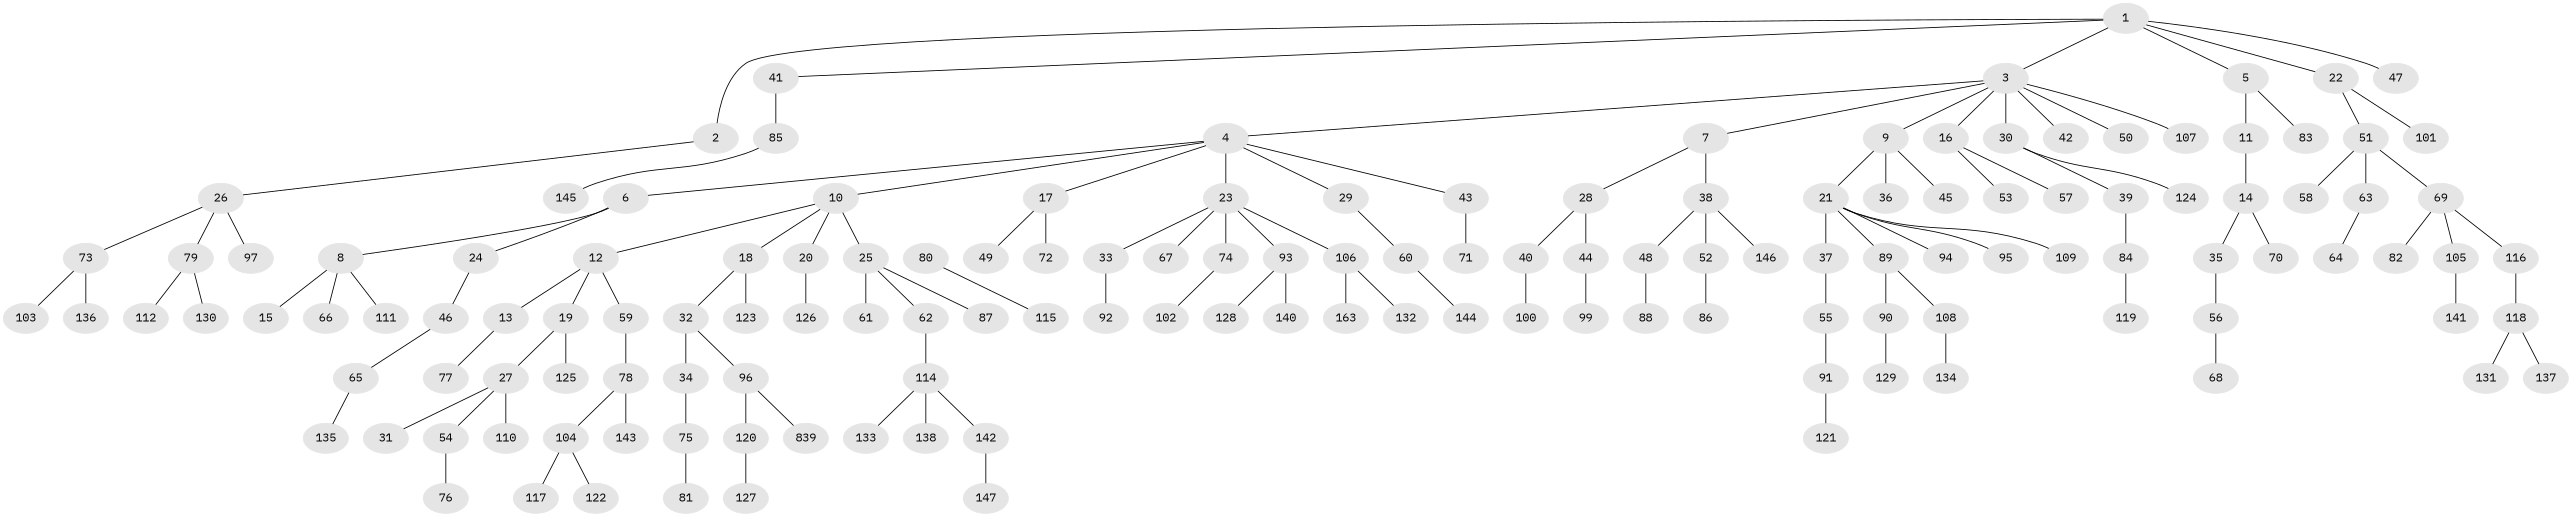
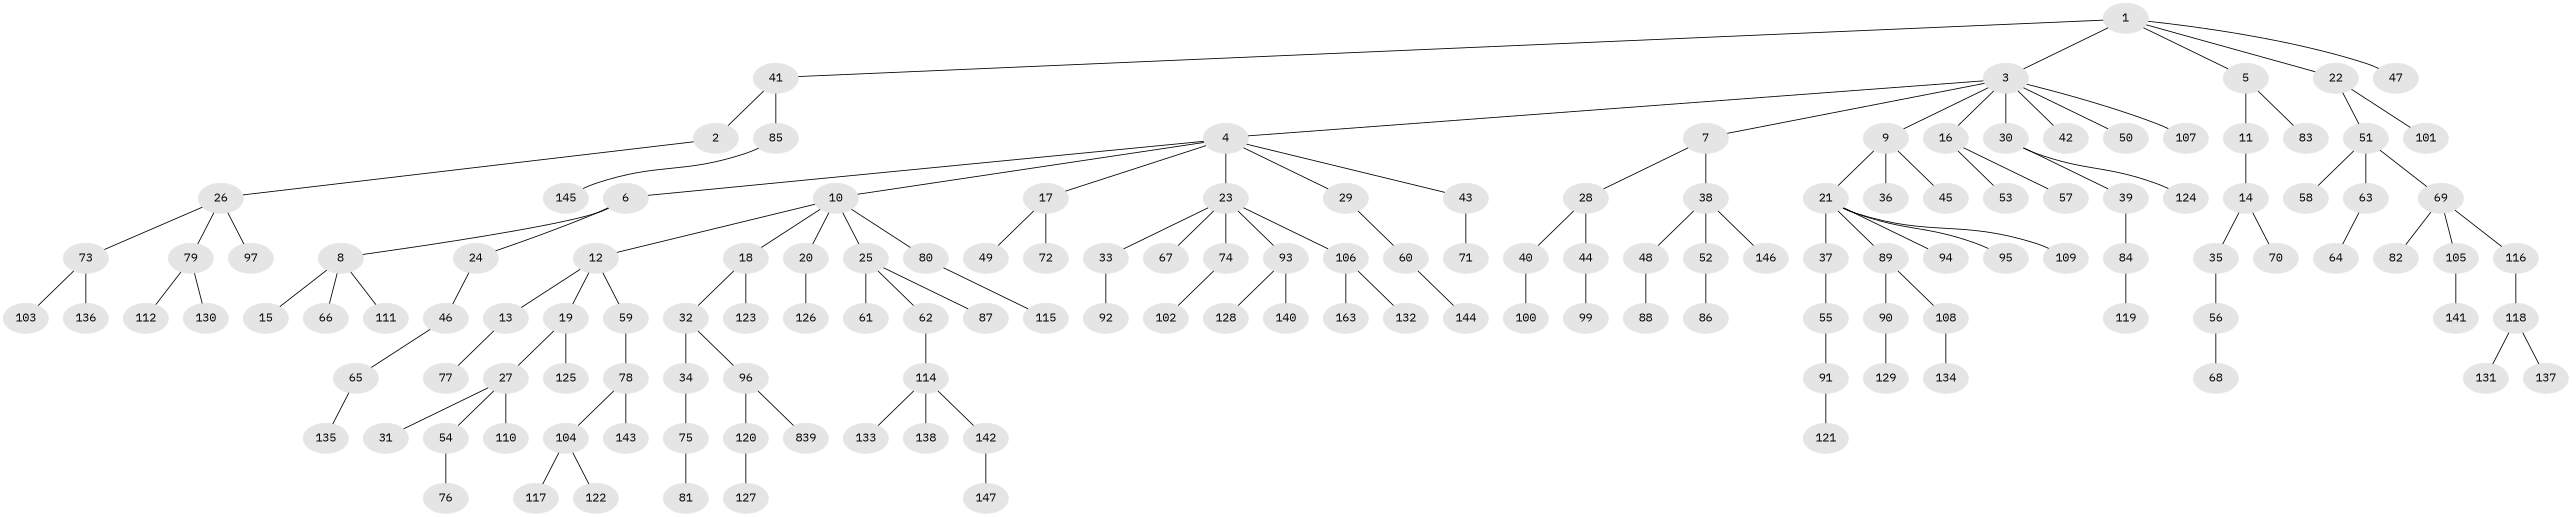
  graph {
    fontname="IBM Plex Mono"
    node [color=gray90 fontname="IBM Plex Mono" style=filled]
    edge [fontname="IBM Plex Mono"]
    1
    2
    3
    5
    22
    41
    47
    26
    4
    7
    9
    16
    30
    42
    50
    107
    11
    83
    51
    101
    85
    73
    79
    97
    6
    10
    17
    23
    29
    43
    28
    38
    21
    36
    45
    53
    57
    39
    124
    8
    24
    12
    18
    20
    25
    80
    49
    72
    33
    67
    74
    93
    106
    60
    71
    14
    15
    66
    111
    46
    40
    44
    48
    52
    146
    37
    89
    94
    95
    109
    13
    19
    59
    32
    123
    126
    61
    62
    87
    115
    35
    70
    77
    27
    125
    78
    56
    34
    96
    31
    54
    110
    55
    90
    108
    58
    63
    69
    92
    102
    128
    140
    n103 [label=163]
    132
    65
    114
    103
    136
    112
    130
    76
    100
    99
    144
    84
    75
    120
    n118 [label=839]
    81
    68
    91
    88
    86
    119
    145
    135
    64
    82
    105
    116
    121
    104
    143
    133
    138
    142
    141
    118
    117
    122
    129
    134
    127
    147
    131
    137
-   1 -- 2
+   41 -- 2
    1 -- 3
    1 -- 5
    1 -- 22
    1 -- 41
    1 -- 47
    2 -- 26
    3 -- 4
    3 -- 7
    3 -- 9
    3 -- 16
    3 -- 30
    3 -- 42
    3 -- 50
    3 -- 107
    5 -- 11
    5 -- 83
    22 -- 51
    22 -- 101
    41 -- 85
    26 -- 73
    26 -- 79
    26 -- 97
    4 -- 6
    4 -- 10
    4 -- 17
    4 -- 23
    4 -- 29
    4 -- 43
    7 -- 28
    7 -- 38
    9 -- 21
    9 -- 36
    9 -- 45
    16 -- 53
    16 -- 57
    30 -- 39
    30 -- 124
    11 -- 14
    51 -- 58
    51 -- 63
    51 -- 69
    85 -- 145
    73 -- 103
    73 -- 136
    79 -- 112
    79 -- 130
    6 -- 8
    6 -- 24
    10 -- 12
    10 -- 18
    10 -- 20
    10 -- 25
+   10 -- 80
    17 -- 49
    17 -- 72
    23 -- 33
    23 -- 67
    23 -- 74
    23 -- 93
    23 -- 106
    29 -- 60
    43 -- 71
    28 -- 40
    28 -- 44
    38 -- 48
    38 -- 52
    38 -- 146
    21 -- 37
    21 -- 89
    21 -- 94
    21 -- 95
    21 -- 109
    39 -- 84
    8 -- 15
    8 -- 66
    8 -- 111
    24 -- 46
    12 -- 13
    12 -- 19
    12 -- 59
    18 -- 32
    18 -- 123
    20 -- 126
    25 -- 61
    25 -- 62
    25 -- 87
    80 -- 115
    33 -- 92
    74 -- 102
    93 -- 128
    93 -- 140
    106 -- n103
    106 -- 132
    60 -- 144
    14 -- 35
    14 -- 70
    46 -- 65
    40 -- 100
    44 -- 99
    48 -- 88
    52 -- 86
    37 -- 55
    89 -- 90
    89 -- 108
    13 -- 77
    19 -- 27
    19 -- 125
    59 -- 78
    32 -- 34
    32 -- 96
    62 -- 114
    35 -- 56
    27 -- 31
    27 -- 54
    27 -- 110
    78 -- 104
    78 -- 143
    56 -- 68
    34 -- 75
    96 -- 120
    96 -- n118
    54 -- 76
    55 -- 91
    90 -- 129
    108 -- 134
    63 -- 64
    69 -- 82
    69 -- 105
    69 -- 116
    65 -- 135
    114 -- 133
    114 -- 138
    114 -- 142
    84 -- 119
    75 -- 81
    120 -- 127
    91 -- 121
    105 -- 141
    116 -- 118
    104 -- 117
    104 -- 122
    142 -- 147
    118 -- 131
    118 -- 137
  }
